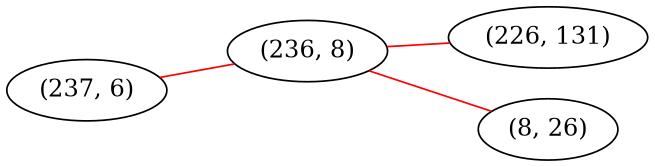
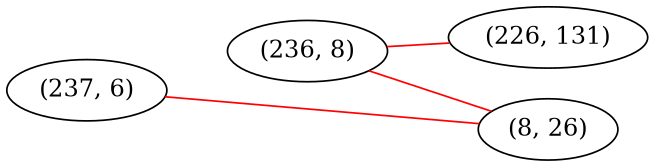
  graph {
    rankdir=LR
    edge [color=red weight=1]
    "(237, 6)"
    "(236, 8)"
    "(226, 131)"
    n4 [label="(8, 26)"]
-   "(237, 6)" -- "(236, 8)"
+   "(237, 6)" -- n4
    "(236, 8)" -- "(226, 131)"
    "(236, 8)" -- n4
  }
